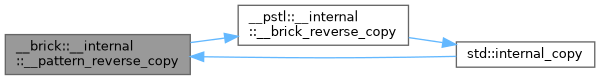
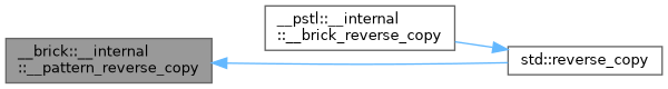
  digraph {
    rankdir=LR
    node [color=grey40 fillcolor=white fontname=Helvetica fontsize=10 shape=box style=filled]
    edge [color=steelblue1 fontname=Helvetica fontsize=10 labelfontname=Helvetica labelfontsize=10 style=solid]
    n1 [color=gray40 fillcolor=grey60 fontcolor=black height=0.2 label="__brick::__internal\l::__pattern_reverse_copy" width=0.4]
    n2 [height=0.2 label="__pstl::__internal\l::__brick_reverse_copy" width=0.4]
-   n3 [height=0.2 label="std::internal_copy" width=0.4]
-   n1 -> n2
+   n3 [height=0.2 label="std::reverse_copy" width=0.4]
    n2 -> n3
    n3 -> n1
  }
